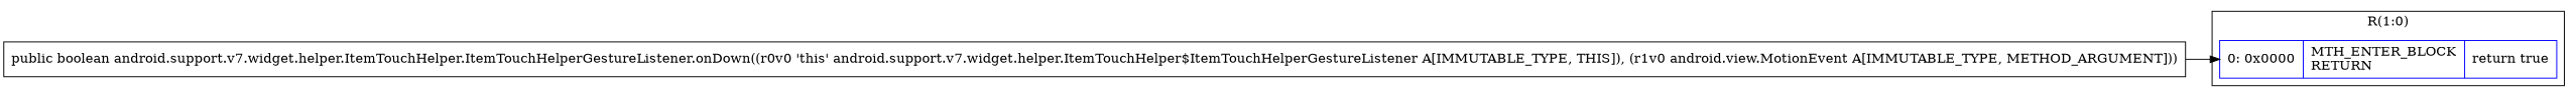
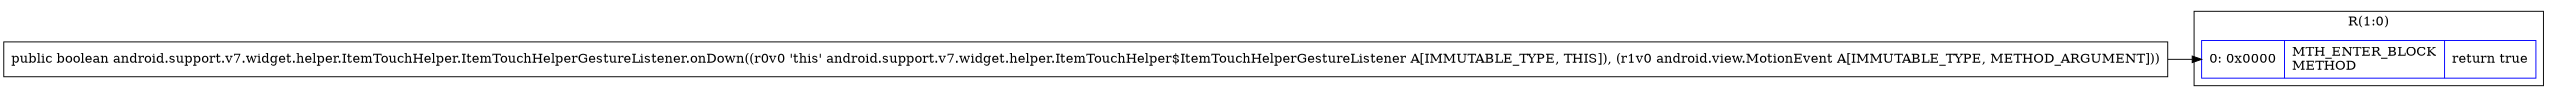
  digraph {
    rankdir=LR
    node [shape=record]
-   n1 [color=blue label="{0\:\ 0x0000|MTH_ENTER_BLOCK\lRETURN\l|return true\l}"]
+   n1 [color=blue label="{0\:\ 0x0000|MTH_ENTER_BLOCK\lMETHOD\l|return true\l}"]
    n2 [label="{public boolean android.support.v7.widget.helper.ItemTouchHelper.ItemTouchHelperGestureListener.onDown((r0v0 'this' android.support.v7.widget.helper.ItemTouchHelper$ItemTouchHelperGestureListener A[IMMUTABLE_TYPE, THIS]), (r1v0 android.view.MotionEvent A[IMMUTABLE_TYPE, METHOD_ARGUMENT])) }"]
    subgraph cluster_1 {
      label="R(1:0)"
      n1
    }
    n2 -> n1
  }
